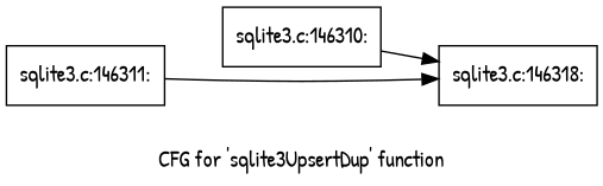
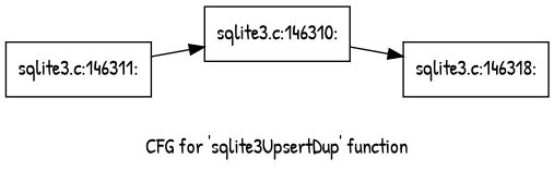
  digraph {
    fontname="Patrick Hand"
    label="CFG for 'sqlite3UpsertDup' function"
    rankdir=LR
    node [fontname="Patrick Hand" shape=record]
    edge [fontname="Patrick Hand"]
    n1 [label="{sqlite3.c:146310:}"]
    n2 [label="{sqlite3.c:146318:}"]
    n3 [label="{sqlite3.c:146311:}"]
    n1 -> n2
-   n3 -> n2
+   n3 -> n1
  }
